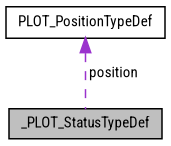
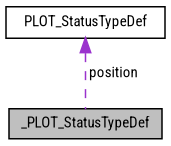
  digraph {
    fontname="Roboto Condensed"
    node [color=black fontname="Roboto Condensed" fontsize=10 shape=record style=filled]
    n1 [fillcolor=grey75 fontcolor=black height=0.2 label=_PLOT_StatusTypeDef width=0.4]
-   n2 [fillcolor=white height=0.2 label=PLOT_PositionTypeDef width=0.4]
+   n2 [fillcolor=white height=0.2 label=PLOT_StatusTypeDef width=0.4]
    n2 -> n1 [color=darkorchid3 dir=back fontname="Roboto Condensed" fontsize=10 label=" position" labelfontname=Helvetica labelfontsize=10 style=dashed]
  }
